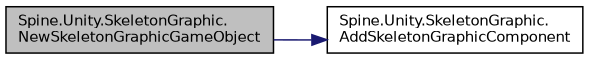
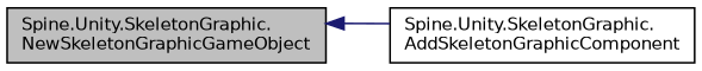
  digraph {
    rankdir=LR
    node [color=black fontname=Helvetica fontsize=10 shape=record style=filled]
    n1 [fillcolor=grey75 fontcolor=black height=0.2 label="Spine.Unity.SkeletonGraphic.\lNewSkeletonGraphicGameObject" width=0.4]
    n2 [fillcolor=white height=0.2 label="Spine.Unity.SkeletonGraphic.\lAddSkeletonGraphicComponent" width=0.4]
-   n1 -> n2 [color=midnightblue fontname=Helvetica fontsize=10 labelfontname=Helvetica labelfontsize=10 style=solid]
+   n2 -> n1 [color=midnightblue fontname=Helvetica fontsize=10 labelfontname=Helvetica labelfontsize=10 style=solid]
  }
